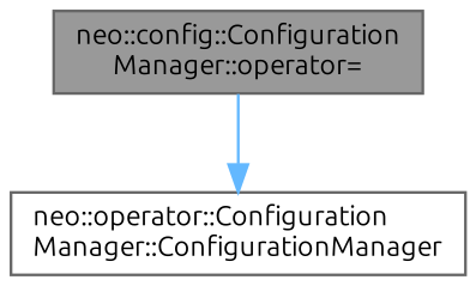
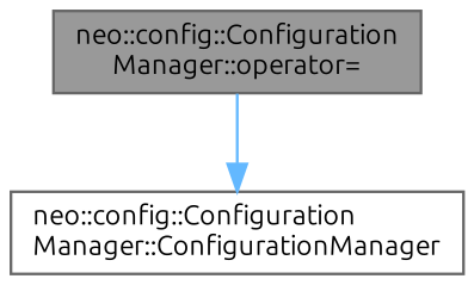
  digraph {
    rankdir=TB
    fontname=Ubuntu
    node [fontname=Ubuntu fontsize=10 shape=box style=filled]
    n1 [color=gray40 fillcolor=grey60 fontcolor=black height=0.2 label="neo::config::Configuration\lManager::operator=" width=0.4]
-   n2 [color=grey40 fillcolor=white height=0.2 label="neo::operator::Configuration\lManager::ConfigurationManager" width=0.4]
+   n2 [color=grey40 fillcolor=white height=0.2 label="neo::config::Configuration\lManager::ConfigurationManager" width=0.4]
    n1 -> n2 [color=steelblue1 fontname=Ubuntu fontsize=10 labelfontname=Helvetica labelfontsize=10 style=solid]
  }
